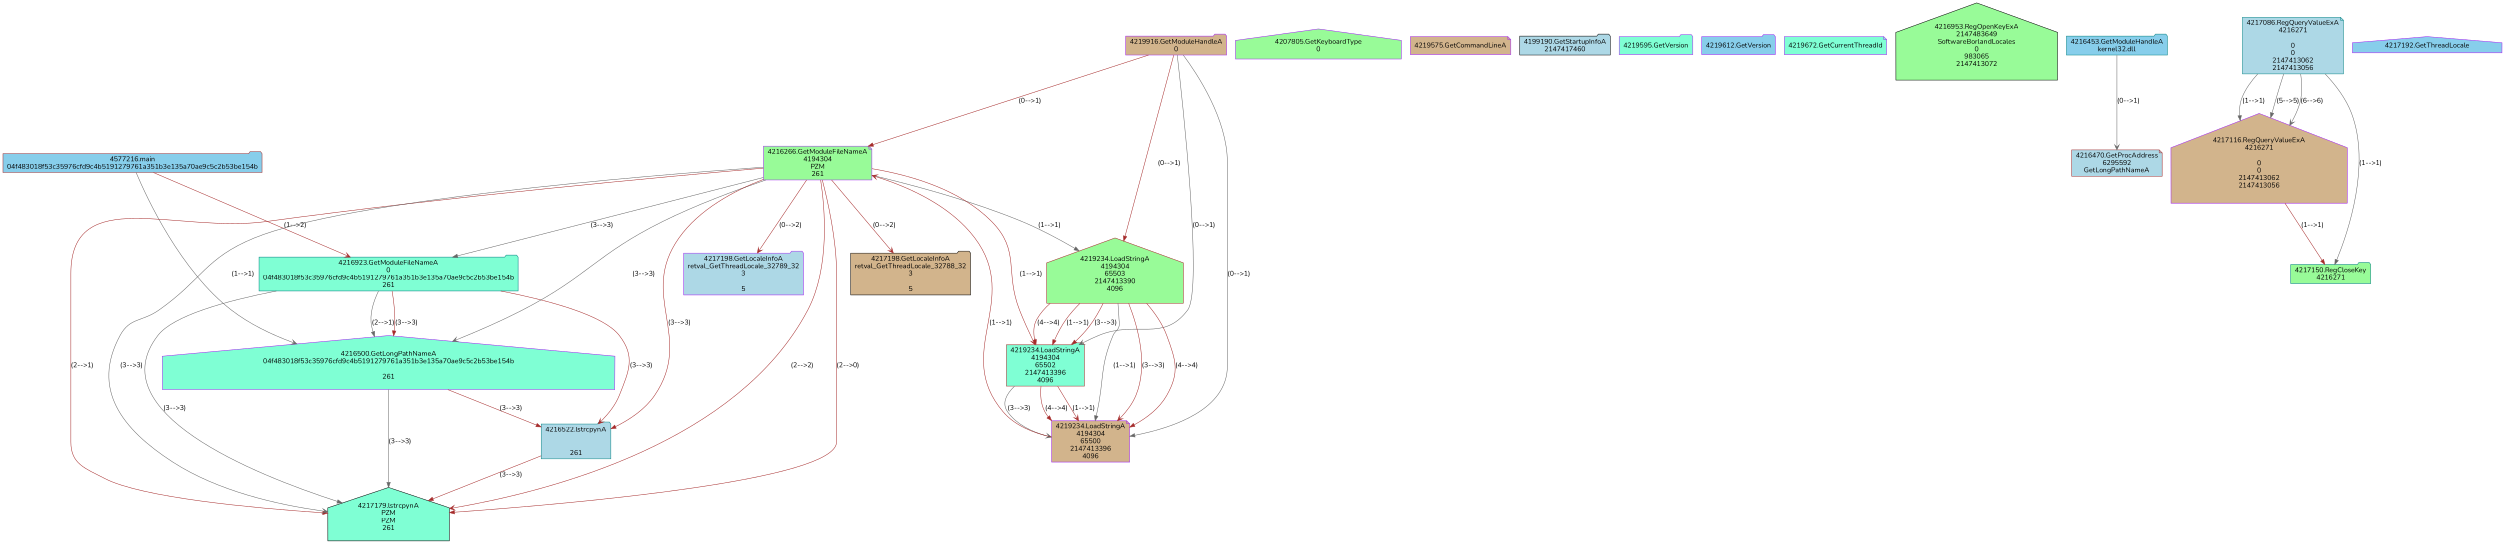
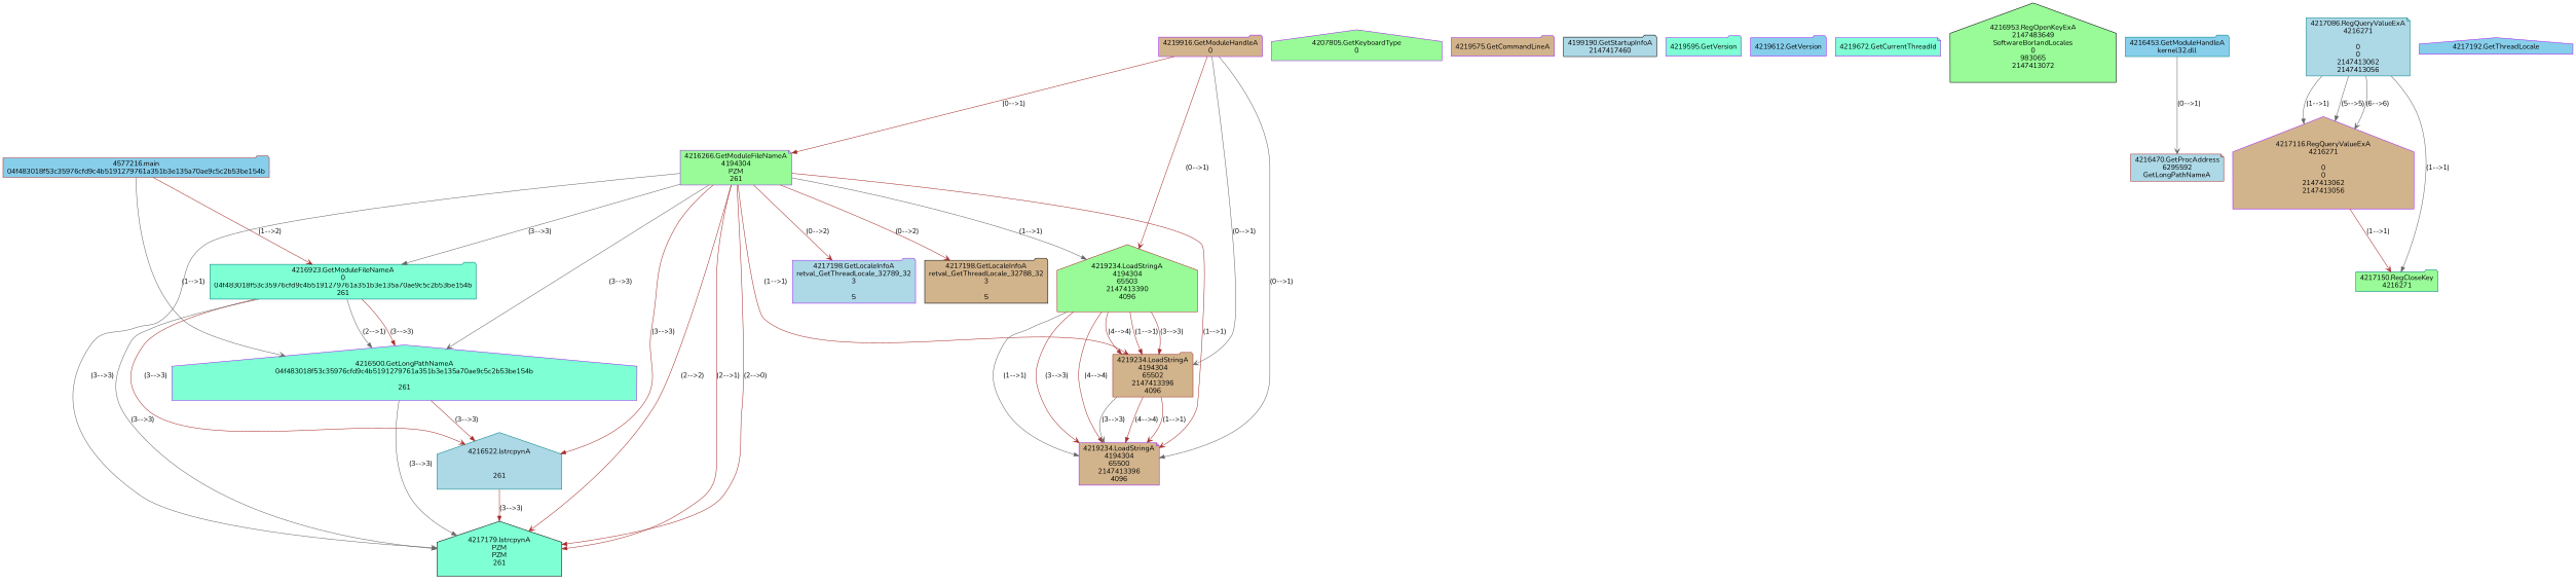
  digraph {
    fontname=Nunito
    node [color=purple fillcolor=tan fontname=Nunito shape=folder style=filled]
    edge [arrowhead=normal color=brown fontname=Nunito]
    n1 [color=brown fillcolor=skyblue label="4577216.main\n04f483018f53c35976cfd9c4b5191279761a351b3e135a70ae9c5c2b53be154b"]
    n2 [color=teal fillcolor=aquamarine label="4216923.GetModuleFileNameA\n0\n04f483018f53c35976cfd9c4b5191279761a351b3e135a70ae9c5c2b53be154b\n261"]
    n3 [fillcolor=aquamarine label="4216500.GetLongPathNameA\n04f483018f53c35976cfd9c4b5191279761a351b3e135a70ae9c5c2b53be154b\n\n261" shape=house]
-   n4 [color=teal fillcolor=lightblue label="4216522.lstrcpynA\n\n\n261"]
+   n4 [color=teal fillcolor=lightblue label="4216522.lstrcpynA\n\n\n261" shape=house]
    n5 [color=black fillcolor=aquamarine label="4217179.lstrcpynA\nPZM\nPZM\n261" shape=house]
    n6 [label="4219916.GetModuleHandleA\n0"]
    n7 [fillcolor=palegreen label="4216266.GetModuleFileNameA\n4194304\nPZM\n261" shape=note]
    n8 [color=brown fillcolor=palegreen label="4219234.LoadStringA\n4194304\n65503\n2147413390\n4096" shape=house]
-   n9 [color=brown fillcolor=aquamarine label="4219234.LoadStringA\n4194304\n65502\n2147413396\n4096"]
+   n9 [color=brown label="4219234.LoadStringA\n4194304\n65502\n2147413396\n4096"]
    n10 [label="4219234.LoadStringA\n4194304\n65500\n2147413396\n4096" shape=note]
    n11 [fillcolor=lightblue label="4217198.GetLocaleInfoA\nretval_GetThreadLocale_32789_32\n3\n\n5"]
    n12 [color=black label="4217198.GetLocaleInfoA\nretval_GetThreadLocale_32788_32\n3\n\n5"]
    n13 [fillcolor=palegreen label="4207805.GetKeyboardType\n0" shape=house]
-   n14 [label="4219575.GetCommandLineA\n" shape=note]
+   n14 [label="4219575.GetCommandLineA\n"]
    n15 [color=black fillcolor=lightblue label="4199190.GetStartupInfoA\n2147417460"]
    n16 [fillcolor=aquamarine label="4219595.GetVersion\n"]
    n17 [fillcolor=skyblue label="4219612.GetVersion\n"]
    n18 [fillcolor=aquamarine label="4219672.GetCurrentThreadId\n" shape=note]
    n19 [color=black fillcolor=palegreen label="4216953.RegOpenKeyExA\n2147483649\nSoftware\Borland\Locales\n0\n983065\n2147413072" shape=house]
    n20 [color=teal fillcolor=skyblue label="4216453.GetModuleHandleA\nkernel32.dll"]
    n21 [color=brown fillcolor=lightblue label="4216470.GetProcAddress\n6295592\nGetLongPathNameA" shape=note]
    n22 [color=teal fillcolor=lightblue label="4217086.RegQueryValueExA\n4216271\n\n0\n0\n2147413062\n2147413056" shape=note]
    n23 [label="4217116.RegQueryValueExA\n4216271\n\n0\n0\n2147413062\n2147413056" shape=house]
    n24 [color=teal fillcolor=palegreen label="4217150.RegCloseKey\n4216271"]
    n25 [fillcolor=skyblue label="4217192.GetThreadLocale\n" shape=house]
    n1 -> n2 [arrowhead=vee label="(1-->2)"]
    n1 -> n3 [arrowhead=vee color=gray40 label="(1-->1)"]
    n2 -> n3 [color=gray40 label="(2-->1)"]
    n2 -> n3 [label="(3-->3)"]
    n2 -> n4 [arrowhead=vee label="(3-->3)"]
    n2 -> n5 [color=gray40 label="(3-->3)"]
    n3 -> n4 [label="(3-->3)"]
    n3 -> n5 [color=gray40 label="(3-->3)"]
    n4 -> n5 [label="(3-->3)"]
    n6 -> n7 [label="(0-->1)"]
-   n6 -> n8 [label="(0-->1)"]
+   n6 -> n8 [arrowhead=vee label="(0-->1)"]
    n6 -> n9 [arrowhead=vee color=gray40 label="(0-->1)"]
    n6 -> n10 [color=gray40 label="(0-->1)"]
    n7 -> n2 [color=gray40 label="(3-->3)"]
    n7 -> n3 [arrowhead=vee color=gray40 label="(3-->3)"]
    n7 -> n4 [label="(3-->3)"]
    n7 -> n5 [label="(2-->1)"]
    n7 -> n5 [arrowhead=vee label="(2-->2)"]
    n7 -> n5 [arrowhead=vee color=gray40 label="(3-->3)"]
    n7 -> n5 [label="(2-->0)"]
    n7 -> n8 [color=gray40 label="(1-->1)"]
    n7 -> n9 [arrowhead=vee label="(1-->1)"]
-   n10 -> n7 [arrowhead=vee label="(1-->1)"]
+   n7 -> n10 [arrowhead=vee label="(1-->1)"]
    n7 -> n11 [arrowhead=vee label="(0-->2)"]
    n7 -> n12 [arrowhead=vee label="(0-->2)"]
    n8 -> n9 [label="(1-->1)"]
    n8 -> n9 [label="(3-->3)"]
    n8 -> n9 [label="(4-->4)"]
    n8 -> n10 [color=gray40 label="(1-->1)"]
    n8 -> n10 [arrowhead=vee label="(3-->3)"]
    n8 -> n10 [label="(4-->4)"]
    n9 -> n10 [arrowhead=vee label="(1-->1)"]
    n9 -> n10 [arrowhead=vee color=gray40 label="(3-->3)"]
    n9 -> n10 [label="(4-->4)"]
    n20 -> n21 [arrowhead=vee color=gray40 label="(0-->1)"]
    n22 -> n23 [color=gray40 label="(1-->1)"]
    n22 -> n23 [color=gray40 label="(5-->5)"]
    n22 -> n23 [arrowhead=vee color=gray40 label="(6-->6)"]
    n22 -> n24 [color=gray40 label="(1-->1)"]
-   n23 -> n24 [label="(1-->1)"]
+   n23 -> n24 [arrowhead=vee label="(1-->1)"]
  }
